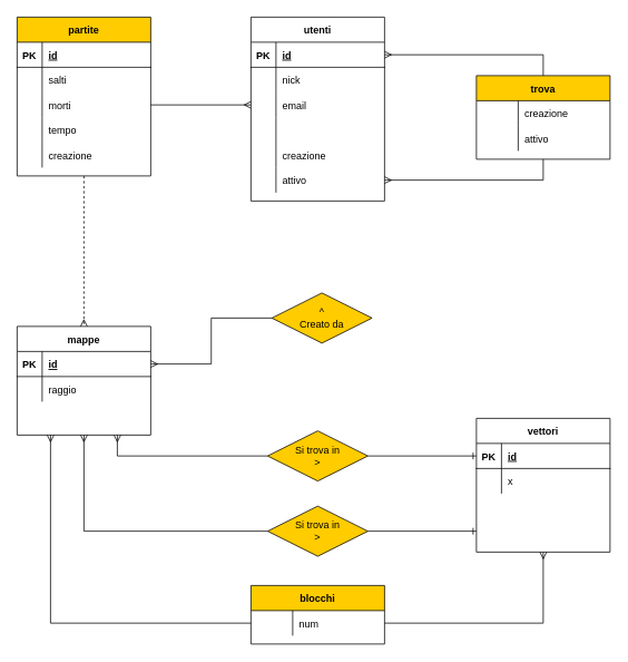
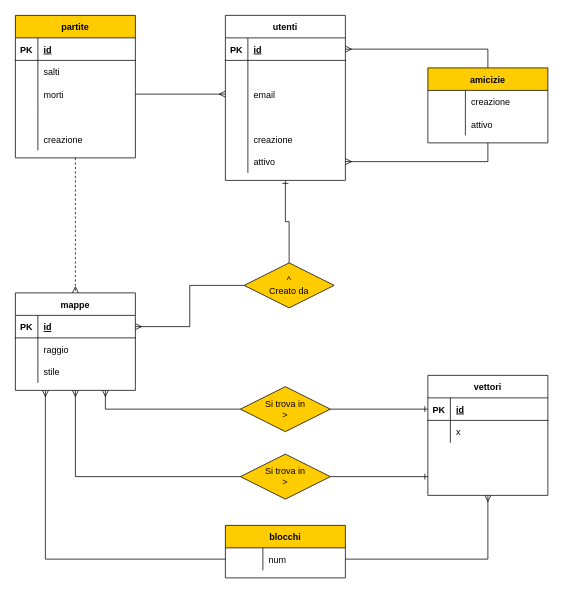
  <mxCell id="0" />
  <mxCell id="1" parent="0" />
  <mxCell id="2" value="utenti" style="shape=table;startSize=30;container=1;collapsible=1;childLayout=tableLayout;fixedRows=1;rowLines=0;fontStyle=1;align=center;resizeLast=1;" vertex="1" parent="1"><mxGeometry x="300" y="20" width="160" height="220" as="geometry" /></mxCell>
  <mxCell id="3" value="" style="shape=partialRectangle;collapsible=0;dropTarget=0;pointerEvents=0;fillColor=none;top=0;left=0;bottom=1;right=0;points=[[0,0.5],[1,0.5]];portConstraint=eastwest;" vertex="1" parent="2"><mxGeometry y="30" width="160" height="30" as="geometry" /></mxCell>
  <mxCell id="4" value="PK" style="shape=partialRectangle;connectable=0;fillColor=none;top=0;left=0;bottom=0;right=0;fontStyle=1;overflow=hidden;" vertex="1" parent="3"><mxGeometry width="30" height="30" as="geometry" /></mxCell>
  <mxCell id="5" value="id" style="shape=partialRectangle;connectable=0;fillColor=none;top=0;left=0;bottom=0;right=0;align=left;spacingLeft=6;fontStyle=5;overflow=hidden;" vertex="1" parent="3"><mxGeometry x="30" width="130" height="30" as="geometry" /></mxCell>
  <mxCell id="6" value="" style="shape=partialRectangle;collapsible=0;dropTarget=0;pointerEvents=0;fillColor=none;top=0;left=0;bottom=0;right=0;points=[[0,0.5],[1,0.5]];portConstraint=eastwest;" vertex="1" parent="2"><mxGeometry y="60" width="160" height="30" as="geometry" /></mxCell>
  <mxCell id="7" value="" style="shape=partialRectangle;connectable=0;fillColor=none;top=0;left=0;bottom=0;right=0;editable=1;overflow=hidden;" vertex="1" parent="6"><mxGeometry width="30" height="30" as="geometry" /></mxCell>
- <mxCell id="8" value="nick" style="shape=partialRectangle;connectable=0;fillColor=none;top=0;left=0;bottom=0;right=0;align=left;spacingLeft=6;overflow=hidden;" vertex="1" parent="6"><mxGeometry x="30" width="130" height="30" as="geometry" /></mxCell>
  <mxCell id="9" value="" style="shape=partialRectangle;collapsible=0;dropTarget=0;pointerEvents=0;fillColor=none;top=0;left=0;bottom=0;right=0;points=[[0,0.5],[1,0.5]];portConstraint=eastwest;" vertex="1" parent="2"><mxGeometry y="90" width="160" height="30" as="geometry" /></mxCell>
  <mxCell id="10" value="" style="shape=partialRectangle;connectable=0;fillColor=none;top=0;left=0;bottom=0;right=0;editable=1;overflow=hidden;" vertex="1" parent="9"><mxGeometry width="30" height="30" as="geometry" /></mxCell>
  <mxCell id="11" value="email" style="shape=partialRectangle;connectable=0;fillColor=none;top=0;left=0;bottom=0;right=0;align=left;spacingLeft=6;overflow=hidden;" vertex="1" parent="9"><mxGeometry x="30" width="130" height="30" as="geometry" /></mxCell>
  <mxCell id="12" value="" style="shape=partialRectangle;collapsible=0;dropTarget=0;pointerEvents=0;fillColor=none;top=0;left=0;bottom=0;right=0;points=[[0,0.5],[1,0.5]];portConstraint=eastwest;" vertex="1" parent="2"><mxGeometry y="120" width="160" height="30" as="geometry" /></mxCell>
  <mxCell id="13" value="" style="shape=partialRectangle;connectable=0;fillColor=none;top=0;left=0;bottom=0;right=0;editable=1;overflow=hidden;" vertex="1" parent="12"><mxGeometry width="30" height="30" as="geometry" /></mxCell>
  <mxCell id="14" value="" style="shape=partialRectangle;collapsible=0;dropTarget=0;pointerEvents=0;fillColor=none;top=0;left=0;bottom=0;right=0;points=[[0,0.5],[1,0.5]];portConstraint=eastwest;" vertex="1" parent="2"><mxGeometry y="150" width="160" height="30" as="geometry" /></mxCell>
  <mxCell id="15" value="" style="shape=partialRectangle;connectable=0;fillColor=none;top=0;left=0;bottom=0;right=0;editable=1;overflow=hidden;" vertex="1" parent="14"><mxGeometry width="30" height="30" as="geometry" /></mxCell>
  <mxCell id="16" value="creazione" style="shape=partialRectangle;connectable=0;fillColor=none;top=0;left=0;bottom=0;right=0;align=left;spacingLeft=6;overflow=hidden;" vertex="1" parent="14"><mxGeometry x="30" width="130" height="30" as="geometry" /></mxCell>
  <mxCell id="17" value="" style="shape=partialRectangle;collapsible=0;dropTarget=0;pointerEvents=0;fillColor=none;top=0;left=0;bottom=0;right=0;points=[[0,0.5],[1,0.5]];portConstraint=eastwest;" vertex="1" parent="2"><mxGeometry y="180" width="160" height="30" as="geometry" /></mxCell>
  <mxCell id="18" value="" style="shape=partialRectangle;connectable=0;fillColor=none;top=0;left=0;bottom=0;right=0;editable=1;overflow=hidden;" vertex="1" parent="17"><mxGeometry width="30" height="30" as="geometry" /></mxCell>
  <mxCell id="19" value="attivo" style="shape=partialRectangle;connectable=0;fillColor=none;top=0;left=0;bottom=0;right=0;align=left;spacingLeft=6;overflow=hidden;" vertex="1" parent="17"><mxGeometry x="30" width="130" height="30" as="geometry" /></mxCell>
- <mxCell id="20" value="trova" style="shape=table;startSize=30;container=1;collapsible=1;childLayout=tableLayout;fixedRows=1;rowLines=0;fontStyle=1;align=center;resizeLast=1;fillColor=#Ffcc00;" vertex="1" parent="1"><mxGeometry x="570" y="90" width="160" height="100" as="geometry" /></mxCell>
+ <mxCell id="20" value="amicizie" style="shape=table;startSize=30;container=1;collapsible=1;childLayout=tableLayout;fixedRows=1;rowLines=0;fontStyle=1;align=center;resizeLast=1;fillColor=#Ffcc00;" vertex="1" parent="1"><mxGeometry x="570" y="90" width="160" height="100" as="geometry" /></mxCell>
  <mxCell id="21" value="" style="shape=partialRectangle;collapsible=0;dropTarget=0;pointerEvents=0;fillColor=none;top=0;left=0;bottom=0;right=0;points=[[0,0.5],[1,0.5]];portConstraint=eastwest;" vertex="1" parent="20"><mxGeometry y="30" width="160" height="30" as="geometry" /></mxCell>
  <mxCell id="22" value="" style="shape=partialRectangle;connectable=0;fillColor=none;top=0;left=0;bottom=0;right=0;editable=1;overflow=hidden;" vertex="1" parent="21"><mxGeometry width="50" height="30" as="geometry" /></mxCell>
  <mxCell id="23" value="creazione" style="shape=partialRectangle;connectable=0;fillColor=none;top=0;left=0;bottom=0;right=0;align=left;spacingLeft=6;overflow=hidden;" vertex="1" parent="21"><mxGeometry x="50" width="110" height="30" as="geometry" /></mxCell>
  <mxCell id="24" value="" style="shape=partialRectangle;collapsible=0;dropTarget=0;pointerEvents=0;fillColor=none;top=0;left=0;bottom=0;right=0;points=[[0,0.5],[1,0.5]];portConstraint=eastwest;" vertex="1" parent="20"><mxGeometry y="60" width="160" height="30" as="geometry" /></mxCell>
  <mxCell id="25" value="" style="shape=partialRectangle;connectable=0;fillColor=none;top=0;left=0;bottom=0;right=0;editable=1;overflow=hidden;" vertex="1" parent="24"><mxGeometry width="50" height="30" as="geometry" /></mxCell>
  <mxCell id="26" value="attivo" style="shape=partialRectangle;connectable=0;fillColor=none;top=0;left=0;bottom=0;right=0;align=left;spacingLeft=6;overflow=hidden;" vertex="1" parent="24"><mxGeometry x="50" width="110" height="30" as="geometry" /></mxCell>
  <mxCell id="27" value="vettori" style="shape=table;startSize=30;container=1;collapsible=1;childLayout=tableLayout;fixedRows=1;rowLines=0;fontStyle=1;align=center;resizeLast=1;" vertex="1" parent="1"><mxGeometry x="570" y="500" width="160" height="160" as="geometry" /></mxCell>
  <mxCell id="28" value="" style="shape=partialRectangle;collapsible=0;dropTarget=0;pointerEvents=0;fillColor=none;top=0;left=0;bottom=1;right=0;points=[[0,0.5],[1,0.5]];portConstraint=eastwest;" vertex="1" parent="27"><mxGeometry y="30" width="160" height="30" as="geometry" /></mxCell>
  <mxCell id="29" value="PK" style="shape=partialRectangle;connectable=0;fillColor=none;top=0;left=0;bottom=0;right=0;fontStyle=1;overflow=hidden;" vertex="1" parent="28"><mxGeometry width="30" height="30" as="geometry" /></mxCell>
  <mxCell id="30" value="id" style="shape=partialRectangle;connectable=0;fillColor=none;top=0;left=0;bottom=0;right=0;align=left;spacingLeft=6;fontStyle=5;overflow=hidden;" vertex="1" parent="28"><mxGeometry x="30" width="130" height="30" as="geometry" /></mxCell>
  <mxCell id="31" value="" style="shape=partialRectangle;collapsible=0;dropTarget=0;pointerEvents=0;fillColor=none;top=0;left=0;bottom=0;right=0;points=[[0,0.5],[1,0.5]];portConstraint=eastwest;" vertex="1" parent="27"><mxGeometry y="60" width="160" height="30" as="geometry" /></mxCell>
  <mxCell id="32" value="" style="shape=partialRectangle;connectable=0;fillColor=none;top=0;left=0;bottom=0;right=0;editable=1;overflow=hidden;" vertex="1" parent="31"><mxGeometry width="30" height="30" as="geometry" /></mxCell>
  <mxCell id="33" value="x" style="shape=partialRectangle;connectable=0;fillColor=none;top=0;left=0;bottom=0;right=0;align=left;spacingLeft=6;overflow=hidden;" vertex="1" parent="31"><mxGeometry x="30" width="130" height="30" as="geometry" /></mxCell>
  <mxCell id="34" value="" style="shape=partialRectangle;collapsible=0;dropTarget=0;pointerEvents=0;fillColor=none;top=0;left=0;bottom=0;right=0;points=[[0,0.5],[1,0.5]];portConstraint=eastwest;" vertex="1" parent="27"><mxGeometry y="90" width="160" height="30" as="geometry" /></mxCell>
  <mxCell id="35" value="" style="shape=partialRectangle;connectable=0;fillColor=none;top=0;left=0;bottom=0;right=0;editable=1;overflow=hidden;" vertex="1" parent="34"><mxGeometry width="30" height="30" as="geometry" /></mxCell>
  <mxCell id="36" value="" style="shape=partialRectangle;collapsible=0;dropTarget=0;pointerEvents=0;fillColor=none;top=0;left=0;bottom=0;right=0;points=[[0,0.5],[1,0.5]];portConstraint=eastwest;" vertex="1" parent="27"><mxGeometry y="120" width="160" height="30" as="geometry" /></mxCell>
  <mxCell id="37" value="" style="shape=partialRectangle;connectable=0;fillColor=none;top=0;left=0;bottom=0;right=0;editable=1;overflow=hidden;" vertex="1" parent="36"><mxGeometry width="30" height="30" as="geometry" /></mxCell>
  <mxCell id="38" value="" style="edgeStyle=orthogonalEdgeStyle;rounded=0;orthogonalLoop=1;jettySize=auto;html=1;entryX=0.5;entryY=0;entryDx=0;entryDy=0;endArrow=ERmany;endFill=0;dashed=1;" edge="1" parent="1" source="39" target="55"><mxGeometry relative="1" as="geometry" /></mxCell>
  <mxCell id="39" value="partite" style="shape=table;startSize=30;container=1;collapsible=1;childLayout=tableLayout;fixedRows=1;rowLines=0;fontStyle=1;align=center;resizeLast=1;fillColor=#FFcc00;" vertex="1" parent="1"><mxGeometry x="20" y="20" width="160" height="190" as="geometry" /></mxCell>
  <mxCell id="40" value="" style="shape=partialRectangle;collapsible=0;dropTarget=0;pointerEvents=0;fillColor=none;top=0;left=0;bottom=1;right=0;points=[[0,0.5],[1,0.5]];portConstraint=eastwest;" vertex="1" parent="39"><mxGeometry y="30" width="160" height="30" as="geometry" /></mxCell>
  <mxCell id="41" value="PK" style="shape=partialRectangle;connectable=0;fillColor=none;top=0;left=0;bottom=0;right=0;fontStyle=1;overflow=hidden;" vertex="1" parent="40"><mxGeometry width="30" height="30" as="geometry" /></mxCell>
  <mxCell id="42" value="id" style="shape=partialRectangle;connectable=0;fillColor=none;top=0;left=0;bottom=0;right=0;align=left;spacingLeft=6;fontStyle=5;overflow=hidden;" vertex="1" parent="40"><mxGeometry x="30" width="130" height="30" as="geometry" /></mxCell>
  <mxCell id="43" value="" style="shape=partialRectangle;collapsible=0;dropTarget=0;pointerEvents=0;fillColor=none;top=0;left=0;bottom=0;right=0;points=[[0,0.5],[1,0.5]];portConstraint=eastwest;" vertex="1" parent="39"><mxGeometry y="60" width="160" height="30" as="geometry" /></mxCell>
  <mxCell id="44" value="" style="shape=partialRectangle;connectable=0;fillColor=none;top=0;left=0;bottom=0;right=0;editable=1;overflow=hidden;" vertex="1" parent="43"><mxGeometry width="30" height="30" as="geometry" /></mxCell>
  <mxCell id="45" value="salti" style="shape=partialRectangle;connectable=0;fillColor=none;top=0;left=0;bottom=0;right=0;align=left;spacingLeft=6;overflow=hidden;" vertex="1" parent="43"><mxGeometry x="30" width="130" height="30" as="geometry" /></mxCell>
  <mxCell id="46" value="" style="shape=partialRectangle;collapsible=0;dropTarget=0;pointerEvents=0;fillColor=none;top=0;left=0;bottom=0;right=0;points=[[0,0.5],[1,0.5]];portConstraint=eastwest;" vertex="1" parent="39"><mxGeometry y="90" width="160" height="30" as="geometry" /></mxCell>
  <mxCell id="47" value="" style="shape=partialRectangle;connectable=0;fillColor=none;top=0;left=0;bottom=0;right=0;editable=1;overflow=hidden;" vertex="1" parent="46"><mxGeometry width="30" height="30" as="geometry" /></mxCell>
  <mxCell id="48" value="morti" style="shape=partialRectangle;connectable=0;fillColor=none;top=0;left=0;bottom=0;right=0;align=left;spacingLeft=6;overflow=hidden;" vertex="1" parent="46"><mxGeometry x="30" width="130" height="30" as="geometry" /></mxCell>
  <mxCell id="49" value="" style="shape=partialRectangle;collapsible=0;dropTarget=0;pointerEvents=0;fillColor=none;top=0;left=0;bottom=0;right=0;points=[[0,0.5],[1,0.5]];portConstraint=eastwest;" vertex="1" parent="39"><mxGeometry y="120" width="160" height="30" as="geometry" /></mxCell>
  <mxCell id="50" value="" style="shape=partialRectangle;connectable=0;fillColor=none;top=0;left=0;bottom=0;right=0;editable=1;overflow=hidden;" vertex="1" parent="49"><mxGeometry width="30" height="30" as="geometry" /></mxCell>
- <mxCell id="51" value="tempo" style="shape=partialRectangle;connectable=0;fillColor=none;top=0;left=0;bottom=0;right=0;align=left;spacingLeft=6;overflow=hidden;" vertex="1" parent="49"><mxGeometry x="30" width="130" height="30" as="geometry" /></mxCell>
  <mxCell id="52" value="" style="shape=partialRectangle;collapsible=0;dropTarget=0;pointerEvents=0;fillColor=none;top=0;left=0;bottom=0;right=0;points=[[0,0.5],[1,0.5]];portConstraint=eastwest;" vertex="1" parent="39"><mxGeometry y="150" width="160" height="30" as="geometry" /></mxCell>
  <mxCell id="53" value="" style="shape=partialRectangle;connectable=0;fillColor=none;top=0;left=0;bottom=0;right=0;editable=1;overflow=hidden;" vertex="1" parent="52"><mxGeometry width="30" height="30" as="geometry" /></mxCell>
  <mxCell id="54" value="creazione" style="shape=partialRectangle;connectable=0;fillColor=none;top=0;left=0;bottom=0;right=0;align=left;spacingLeft=6;overflow=hidden;" vertex="1" parent="52"><mxGeometry x="30" width="130" height="30" as="geometry" /></mxCell>
  <mxCell id="55" value="mappe" style="shape=table;startSize=30;container=1;collapsible=1;childLayout=tableLayout;fixedRows=1;rowLines=0;fontStyle=1;align=center;resizeLast=1;" vertex="1" parent="1"><mxGeometry x="20" y="390" width="160" height="130" as="geometry" /></mxCell>
  <mxCell id="56" value="" style="shape=partialRectangle;collapsible=0;dropTarget=0;pointerEvents=0;fillColor=none;top=0;left=0;bottom=1;right=0;points=[[0,0.5],[1,0.5]];portConstraint=eastwest;" vertex="1" parent="55"><mxGeometry y="30" width="160" height="30" as="geometry" /></mxCell>
  <mxCell id="57" value="PK" style="shape=partialRectangle;connectable=0;fillColor=none;top=0;left=0;bottom=0;right=0;fontStyle=1;overflow=hidden;" vertex="1" parent="56"><mxGeometry width="30" height="30" as="geometry" /></mxCell>
  <mxCell id="58" value="id" style="shape=partialRectangle;connectable=0;fillColor=none;top=0;left=0;bottom=0;right=0;align=left;spacingLeft=6;fontStyle=5;overflow=hidden;" vertex="1" parent="56"><mxGeometry x="30" width="130" height="30" as="geometry" /></mxCell>
  <mxCell id="59" value="" style="shape=partialRectangle;collapsible=0;dropTarget=0;pointerEvents=0;fillColor=none;top=0;left=0;bottom=0;right=0;points=[[0,0.5],[1,0.5]];portConstraint=eastwest;" vertex="1" parent="55"><mxGeometry y="60" width="160" height="30" as="geometry" /></mxCell>
  <mxCell id="60" value="" style="shape=partialRectangle;connectable=0;fillColor=none;top=0;left=0;bottom=0;right=0;editable=1;overflow=hidden;" vertex="1" parent="59"><mxGeometry width="30" height="30" as="geometry" /></mxCell>
  <mxCell id="61" value="raggio" style="shape=partialRectangle;connectable=0;fillColor=none;top=0;left=0;bottom=0;right=0;align=left;spacingLeft=6;overflow=hidden;" vertex="1" parent="59"><mxGeometry x="30" width="130" height="30" as="geometry" /></mxCell>
  <mxCell id="62" value="" style="shape=partialRectangle;collapsible=0;dropTarget=0;pointerEvents=0;fillColor=none;top=0;left=0;bottom=0;right=0;points=[[0,0.5],[1,0.5]];portConstraint=eastwest;" vertex="1" parent="55"><mxGeometry y="90" width="160" height="30" as="geometry" /></mxCell>
  <mxCell id="63" value="" style="shape=partialRectangle;connectable=0;fillColor=none;top=0;left=0;bottom=0;right=0;editable=1;overflow=hidden;" vertex="1" parent="62"><mxGeometry width="30" height="30" as="geometry" /></mxCell>
+ <mxCell id="64" value="stile" style="shape=partialRectangle;connectable=0;fillColor=none;top=0;left=0;bottom=0;right=0;align=left;spacingLeft=6;overflow=hidden;" vertex="1" parent="62"><mxGeometry x="30" width="130" height="30" as="geometry" /></mxCell>
  <mxCell id="65" value="blocchi" style="shape=table;startSize=30;container=1;collapsible=1;childLayout=tableLayout;fixedRows=1;rowLines=0;fontStyle=1;align=center;resizeLast=1;fillColor=#FFcc00;" vertex="1" parent="1"><mxGeometry x="300" y="700" width="160" height="70" as="geometry" /></mxCell>
  <mxCell id="66" value="" style="shape=partialRectangle;collapsible=0;dropTarget=0;pointerEvents=0;fillColor=none;top=0;left=0;bottom=0;right=0;points=[[0,0.5],[1,0.5]];portConstraint=eastwest;" vertex="1" parent="65"><mxGeometry y="30" width="160" height="30" as="geometry" /></mxCell>
  <mxCell id="67" value="" style="shape=partialRectangle;connectable=0;fillColor=none;top=0;left=0;bottom=0;right=0;editable=1;overflow=hidden;" vertex="1" parent="66"><mxGeometry width="50" height="30" as="geometry" /></mxCell>
  <mxCell id="68" value="num" style="shape=partialRectangle;connectable=0;fillColor=none;top=0;left=0;bottom=0;right=0;align=left;spacingLeft=6;overflow=hidden;" vertex="1" parent="66"><mxGeometry x="50" width="110" height="30" as="geometry" /></mxCell>
  <mxCell id="69" value="" style="edgeStyle=orthogonalEdgeStyle;rounded=0;orthogonalLoop=1;jettySize=auto;html=1;entryX=0;entryY=0.5;entryDx=0;entryDy=0;endArrow=ERmany;endFill=0;exitX=1;exitY=0.5;exitDx=0;exitDy=0;" edge="1" parent="1" source="46" target="9"><mxGeometry relative="1" as="geometry"><mxPoint x="280" y="210" as="sourcePoint" /><mxPoint x="280" y="390" as="targetPoint" /></mxGeometry></mxCell>
  <mxCell id="70" value="" style="edgeStyle=orthogonalEdgeStyle;rounded=0;orthogonalLoop=1;jettySize=auto;html=1;entryX=0.25;entryY=1;entryDx=0;entryDy=0;endArrow=ERmany;endFill=0;exitX=0;exitY=0.5;exitDx=0;exitDy=0;" edge="1" parent="1" source="66" target="55"><mxGeometry relative="1" as="geometry"><mxPoint x="420" y="340" as="sourcePoint" /><mxPoint x="420" y="520" as="targetPoint" /></mxGeometry></mxCell>
  <mxCell id="71" value="" style="edgeStyle=orthogonalEdgeStyle;rounded=0;orthogonalLoop=1;jettySize=auto;html=1;entryX=0.5;entryY=1;entryDx=0;entryDy=0;endArrow=ERmany;endFill=0;exitX=1;exitY=0.5;exitDx=0;exitDy=0;" edge="1" parent="1" source="66" target="27"><mxGeometry relative="1" as="geometry"><mxPoint x="670" y="570" as="sourcePoint" /><mxPoint x="520" y="390" as="targetPoint" /></mxGeometry></mxCell>
  <mxCell id="72" value="" style="edgeStyle=orthogonalEdgeStyle;rounded=0;orthogonalLoop=1;jettySize=auto;html=1;entryX=1;entryY=0.5;entryDx=0;entryDy=0;endArrow=ERmany;endFill=0;exitX=0.5;exitY=1;exitDx=0;exitDy=0;" edge="1" parent="1" source="20" target="17"><mxGeometry relative="1" as="geometry"><mxPoint x="440" y="330" as="sourcePoint" /><mxPoint x="610" y="150" as="targetPoint" /></mxGeometry></mxCell>
  <mxCell id="73" value="" style="edgeStyle=orthogonalEdgeStyle;rounded=0;orthogonalLoop=1;jettySize=auto;html=1;entryX=1;entryY=0.5;entryDx=0;entryDy=0;endArrow=ERmany;endFill=0;exitX=0.5;exitY=0;exitDx=0;exitDy=0;" edge="1" parent="1" source="20" target="3"><mxGeometry relative="1" as="geometry"><mxPoint x="810" y="130" as="sourcePoint" /><mxPoint x="500" y="155" as="targetPoint" /></mxGeometry></mxCell>
+ <mxCell id="74" style="edgeStyle=orthogonalEdgeStyle;rounded=0;orthogonalLoop=1;jettySize=auto;html=1;entryX=0.5;entryY=1;entryDx=0;entryDy=0;endArrow=ERone;endFill=0;" edge="1" parent="1" source="75" target="2"><mxGeometry relative="1" as="geometry" /></mxCell>
  <mxCell id="75" value="^&lt;br&gt;Creato da" style="shape=rhombus;perimeter=rhombusPerimeter;whiteSpace=wrap;html=1;align=center;fillColor=#FFcc00;" vertex="1" parent="1"><mxGeometry x="325" y="350" width="120" height="60" as="geometry" /></mxCell>
  <mxCell id="76" value="" style="edgeStyle=orthogonalEdgeStyle;rounded=0;orthogonalLoop=1;jettySize=auto;html=1;entryX=1;entryY=0.5;entryDx=0;entryDy=0;endArrow=ERmany;endFill=0;exitX=0;exitY=0.5;exitDx=0;exitDy=0;" edge="1" parent="1" source="75" target="56"><mxGeometry relative="1" as="geometry"><mxPoint x="270" y="240" as="sourcePoint" /><mxPoint x="270" y="420" as="targetPoint" /></mxGeometry></mxCell>
  <mxCell id="77" value="Si trova in&lt;br&gt;&amp;gt;" style="shape=rhombus;perimeter=rhombusPerimeter;whiteSpace=wrap;html=1;align=center;fillColor=#FFcc00;" vertex="1" parent="1"><mxGeometry x="320" y="515" width="120" height="60" as="geometry" /></mxCell>
  <mxCell id="78" value="Si trova in&lt;br&gt;&amp;gt;" style="shape=rhombus;perimeter=rhombusPerimeter;whiteSpace=wrap;html=1;align=center;fillColor=#FFcc00;" vertex="1" parent="1"><mxGeometry x="320" y="605" width="120" height="60" as="geometry" /></mxCell>
  <mxCell id="79" style="edgeStyle=orthogonalEdgeStyle;rounded=0;orthogonalLoop=1;jettySize=auto;html=1;entryX=0;entryY=0.5;entryDx=0;entryDy=0;endArrow=ERone;endFill=0;exitX=1;exitY=0.5;exitDx=0;exitDy=0;" edge="1" parent="1" source="77" target="28"><mxGeometry relative="1" as="geometry"><mxPoint x="500" y="480" as="sourcePoint" /><mxPoint x="500" y="315" as="targetPoint" /></mxGeometry></mxCell>
  <mxCell id="80" style="edgeStyle=orthogonalEdgeStyle;rounded=0;orthogonalLoop=1;jettySize=auto;html=1;entryX=0;entryY=0.5;entryDx=0;entryDy=0;endArrow=ERone;endFill=0;exitX=1;exitY=0.5;exitDx=0;exitDy=0;" edge="1" parent="1" source="78" target="36"><mxGeometry relative="1" as="geometry"><mxPoint x="450" y="630" as="sourcePoint" /><mxPoint x="550" y="610" as="targetPoint" /></mxGeometry></mxCell>
  <mxCell id="81" value="" style="edgeStyle=orthogonalEdgeStyle;rounded=0;orthogonalLoop=1;jettySize=auto;html=1;entryX=0.75;entryY=1;entryDx=0;entryDy=0;endArrow=ERmany;endFill=0;exitX=0;exitY=0.5;exitDx=0;exitDy=0;" edge="1" parent="1" source="77" target="55"><mxGeometry relative="1" as="geometry"><mxPoint x="260" y="580" as="sourcePoint" /><mxPoint x="120" y="580" as="targetPoint" /></mxGeometry></mxCell>
  <mxCell id="82" value="" style="edgeStyle=orthogonalEdgeStyle;rounded=0;orthogonalLoop=1;jettySize=auto;html=1;entryX=0.5;entryY=1;entryDx=0;entryDy=0;endArrow=ERmany;endFill=0;exitX=0;exitY=0.5;exitDx=0;exitDy=0;" edge="1" parent="1" source="78" target="55"><mxGeometry relative="1" as="geometry"><mxPoint x="300" y="600" as="sourcePoint" /><mxPoint x="120" y="575" as="targetPoint" /></mxGeometry></mxCell>
